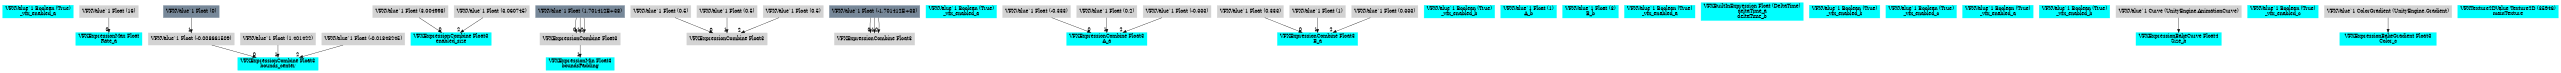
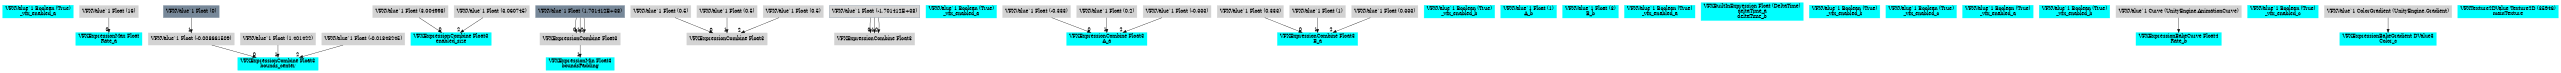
  digraph {
    node [color=cyan shape=box style=filled]
    edge [headlabel=0]
    n1 [label="VFXValue`1 Boolean (True)\n_vfx_enabled_a"]
    n2 [label="VFXExpressionMax Float\nRate_a"]
    n3 [color=lightgray label="VFXValue`1 Float (16)"]
    n4 [color=lightslategray label="VFXValue`1 Float (0)"]
    n5 [color=lightgray label="VFXValue`1 Float (-0,008661509)"]
    n6 [label="VFXExpressionCombine Float3\nbounds_center"]
    n7 [color=lightgray label="VFXValue`1 Float (1,401422)"]
    n8 [color=lightgray label="VFXValue`1 Float (-0,01848245)"]
    n9 [label="VFXExpressionCombine Float3\nenabled_size"]
    n10 [color=lightgray label="VFXValue`1 Float (3,004998)"]
    n11 [color=lightgray label="VFXValue`1 Float (3,060745)"]
    n12 [label="VFXExpressionMin Float3\nboundsPadding"]
    n13 [color=lightgray label="VFXExpressionCombine Float3"]
    n14 [color=lightgray label="VFXValue`1 Float (0,5)"]
    n15 [color=lightgray label="VFXValue`1 Float (0,5)"]
    n16 [color=lightgray label="VFXValue`1 Float (0,5)"]
    n17 [color=lightgray label="VFXExpressionCombine Float3"]
-   n18 [color=lightslategray label="VFXValue`1 Float (-1,701412E+38)"]
+   n18 [color=lightslategray label="VFXValue`1 Float (-1,701412E+38)" fillcolor=lightgray]
    n19 [color=lightgray label="VFXExpressionCombine Float3"]
    n20 [color=lightslategray label="VFXValue`1 Float (1,701412E+38)"]
    n21 [label="VFXValue`1 Boolean (True)\n_vfx_enabled_a"]
    n22 [label="VFXExpressionCombine Float3\nA_a"]
    n23 [color=lightgray label="VFXValue`1 Float (-0,333)"]
    n24 [color=lightgray label="VFXValue`1 Float (0,2)"]
    n25 [color=lightgray label="VFXValue`1 Float (-0,333)"]
    n26 [label="VFXExpressionCombine Float3\nB_a"]
    n27 [color=lightgray label="VFXValue`1 Float (0,333)"]
    n28 [color=lightgray label="VFXValue`1 Float (1)"]
    n29 [color=lightgray label="VFXValue`1 Float (0,333)"]
    n30 [label="VFXValue`1 Boolean (True)\n_vfx_enabled_b"]
    n31 [label="VFXValue`1 Float (1)\nA_b"]
    n32 [label="VFXValue`1 Float (3)\nB_b"]
    n33 [label="VFXValue`1 Boolean (True)\n_vfx_enabled_a"]
    n34 [label="VFXBuiltInExpression Float (DeltaTime)\ndeltaTime_a\ndeltaTime_b"]
    n35 [label="VFXValue`1 Boolean (True)\n_vfx_enabled_b"]
    n36 [label="VFXValue`1 Boolean (True)\n_vfx_enabled_c"]
    n37 [label="VFXValue`1 Boolean (True)\n_vfx_enabled_a"]
    n38 [label="VFXValue`1 Boolean (True)\n_vfx_enabled_b"]
-   n39 [label="VFXExpressionBakeCurve Float4\nSize_b"]
+   n39 [label="VFXExpressionBakeCurve Float4\nRate_b"]
    n40 [color=lightgray label="VFXValue`1 Curve (UnityEngine.AnimationCurve)"]
    n41 [label="VFXValue`1 Boolean (True)\n_vfx_enabled_c"]
-   n42 [label="VFXExpressionBakeGradient Float3\nColor_c"]
+   n42 [label="VFXExpressionBakeGradient DValue3\nColor_c"]
    n43 [color=lightgray label="VFXValue`1 ColorGradient (UnityEngine.Gradient)"]
    n44 [label="VFXTexture2DValue Texture2D (35946)\nmainTexture"]
    n3 -> n2
    n4 -> n5 [headlabel=1]
    n5 -> n6
    n7 -> n6 [headlabel=1]
    n8 -> n6 [headlabel=2]
    n10 -> n9
    n11 -> n9 [headlabel=2]
    n14 -> n13
    n15 -> n13 [headlabel=1]
    n16 -> n13 [headlabel=2]
    n18 -> n17
    n18 -> n17 [headlabel=1]
    n18 -> n17 [headlabel=2]
    n19 -> n12 [headlabel=1]
    n20 -> n19
    n20 -> n19 [headlabel=1]
    n20 -> n19 [headlabel=2]
    n23 -> n22
    n24 -> n22 [headlabel=1]
    n25 -> n22 [headlabel=2]
    n27 -> n26
    n28 -> n26 [headlabel=1]
    n29 -> n26 [headlabel=2]
    n40 -> n39 [headlabel=""]
    n43 -> n42 [headlabel=""]
  }
